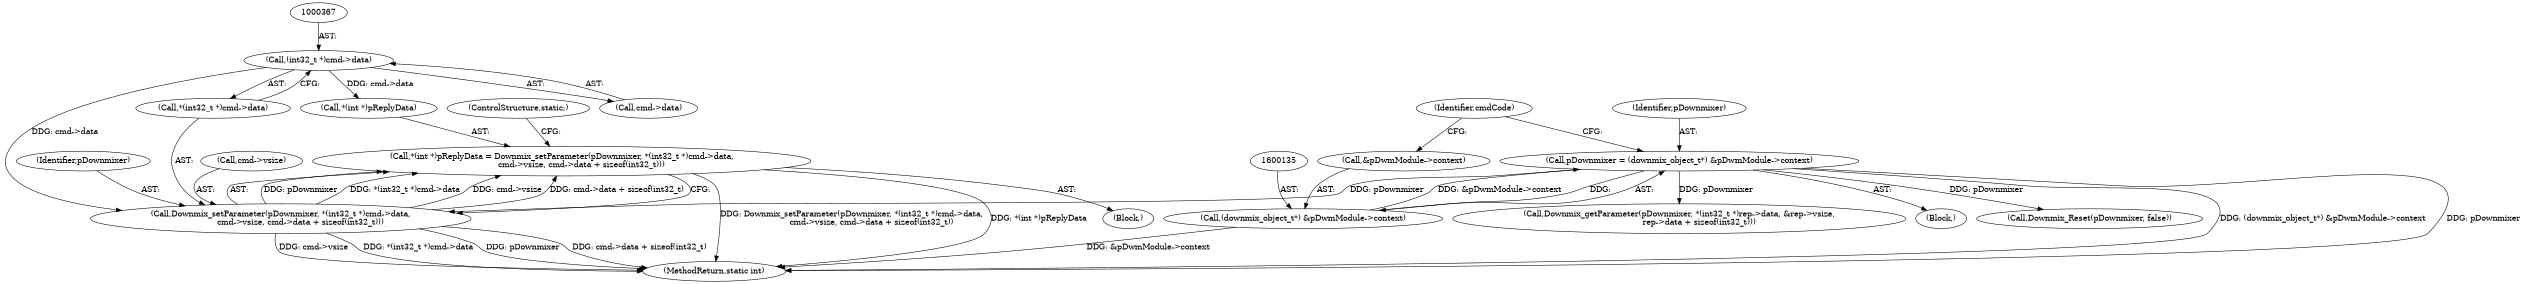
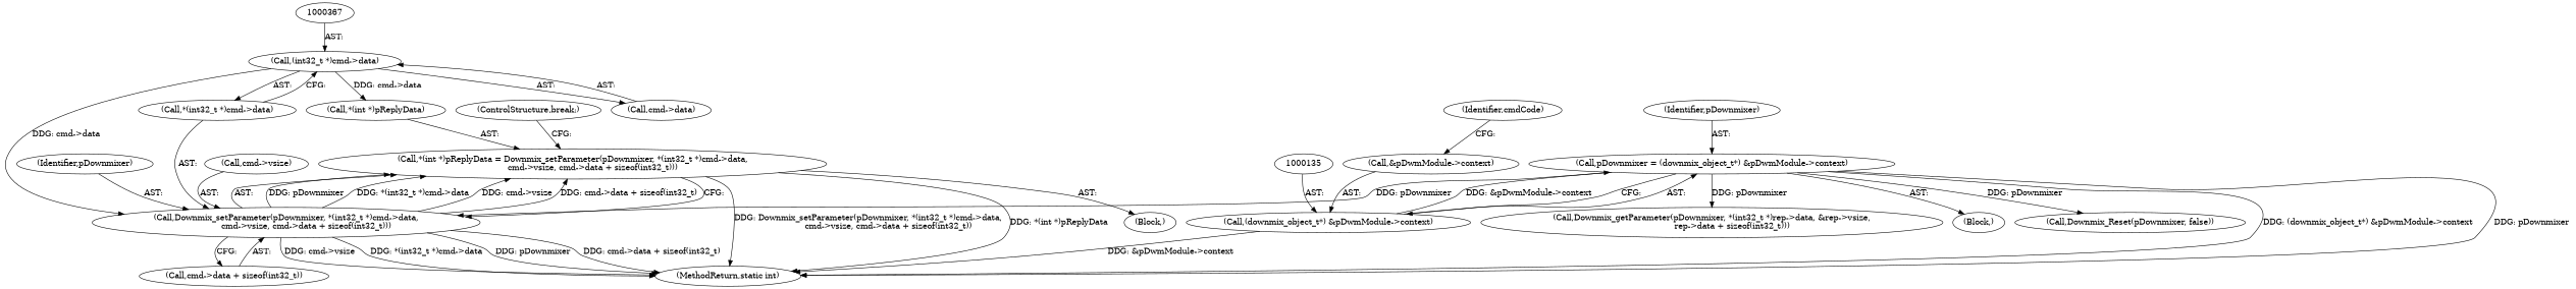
  digraph {
    n1 [label="(Call,*(int *)pReplyData = Downmix_setParameter(pDownmixer, *(int32_t *)cmd->data,\n                cmd->vsize, cmd->data + sizeof(int32_t)))"]
    n2 [label="(Call,Downmix_setParameter(pDownmixer, *(int32_t *)cmd->data,\n                cmd->vsize, cmd->data + sizeof(int32_t)))"]
    n3 [label="(Block,)"]
    n4 [label="(MethodReturn,static int)"]
+   n5 [label="(Call,cmd->data + sizeof(int32_t))"]
    n6 [label="(Call,pDownmixer = (downmix_object_t*) &pDwmModule->context)"]
    n7 [label="(Call,(downmix_object_t*) &pDwmModule->context)"]
    n8 [label="(Block,)"]
    n9 [label="(Call,Downmix_Reset(pDownmixer, false))"]
    n10 [label="(Call,Downmix_getParameter(pDownmixer, *(int32_t *)rep->data, &rep->vsize,\n                rep->data + sizeof(int32_t)))"]
    n11 [label="(Call,&pDwmModule->context)"]
    n12 [label="(Call,(int32_t *)cmd->data)"]
    n13 [label="(Call,*(int32_t *)cmd->data)"]
    n14 [label="(Call,cmd->data)"]
    n15 [label="(Call,*(int *)pReplyData)"]
    n16 [label="(Identifier,cmdCode)"]
    n17 [label="(Identifier,pDownmixer)"]
    n18 [label="(Call,cmd->vsize)"]
    n19 [label="(Identifier,pDownmixer)"]
-   n20 [label="(ControlStructure,static;)"]
-   1000135 [label=1600135]
+   n20 [label="(ControlStructure,break;)"]
+   1000135
    1000367
    n1 -> n2 [label="CFG: "]
    n1 -> n3 [label="AST: "]
    n1 -> n4 [label="DDG: Downmix_setParameter(pDownmixer, *(int32_t *)cmd->data,\n                cmd->vsize, cmd->data + sizeof(int32_t))"]
    n1 -> n4 [label="DDG: *(int *)pReplyData"]
    n2 -> n1 [label="AST: "]
    n2 -> n1 [label="DDG: pDownmixer"]
    n2 -> n1 [label="DDG: *(int32_t *)cmd->data"]
    n2 -> n1 [label="DDG: cmd->vsize"]
    n2 -> n1 [label="DDG: cmd->data + sizeof(int32_t)"]
    n2 -> n4 [label="DDG: *(int32_t *)cmd->data"]
    n2 -> n4 [label="DDG: pDownmixer"]
    n2 -> n4 [label="DDG: cmd->data + sizeof(int32_t)"]
    n2 -> n4 [label="DDG: cmd->vsize"]
+   n2 -> n5 [label="CFG: "]
+   n5 -> n2 [label="AST: "]
    n6 -> n2 [label="DDG: pDownmixer"]
    n6 -> n4 [label="DDG: (downmix_object_t*) &pDwmModule->context"]
    n6 -> n4 [label="DDG: pDownmixer"]
-   n6 -> n7 [label="DDG: "]
+   n6 -> n7 [label="CFG: "]
    n6 -> n8 [label="AST: "]
    n6 -> n9 [label="DDG: pDownmixer"]
    n6 -> n10 [label="DDG: pDownmixer"]
    n7 -> n4 [label="DDG: &pDwmModule->context"]
    n7 -> n6 [label="AST: "]
    n7 -> n6 [label="DDG: &pDwmModule->context"]
    n11 -> n7 [label="AST: "]
    n12 -> n2 [label="DDG: cmd->data"]
    n12 -> n13 [label="AST: "]
    n12 -> n14 [label="AST: "]
    n12 -> n15 [label="DDG: cmd->data"]
    n13 -> n2 [label="AST: "]
    n13 -> n12 [label="CFG: "]
    n14 -> n12 [label="AST: "]
    n15 -> n1 [label="AST: "]
-   n16 -> n6 [label="CFG: "]
    n16 -> n11 [label="CFG: "]
    n17 -> n6 [label="AST: "]
    n18 -> n2 [label="AST: "]
    n19 -> n2 [label="AST: "]
    n20 -> n1 [label="CFG: "]
    1000135 -> n7 [label="AST: "]
    1000367 -> n12 [label="AST: "]
  }
